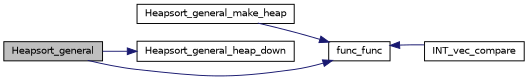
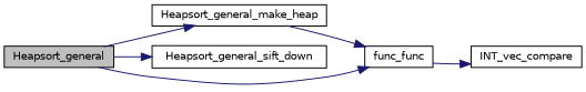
  digraph {
    rankdir=LR
    node [color=black fillcolor=white fontname=Helvetica fontsize=10 shape=record style=filled]
    edge [color=midnightblue fontname=Helvetica fontsize=10 labelfontname=Helvetica labelfontsize=10 style=solid]
    n1 [fillcolor=grey75 fontcolor=black height=0.2 label=Heapsort_general width=0.4]
    n2 [height=0.2 label=Heapsort_general_make_heap width=0.4]
-   n3 [height=0.2 label=Heapsort_general_heap_down width=0.4]
+   n3 [height=0.2 label=Heapsort_general_sift_down width=0.4]
    n4 [height=0.2 label=func_func width=0.4]
    n5 [height=0.2 label=INT_vec_compare width=0.4]
+   n1 -> n2
    n1 -> n3
    n1 -> n4
    n2 -> n4
-   n5 -> n4
+   n4 -> n5
  }
